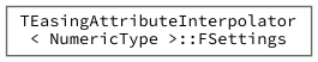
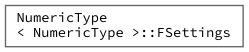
  digraph {
    rankdir=LR
    fontname="Source Code Pro"
-   n1 [color=grey40 fillcolor=white fontname="Source Code Pro" fontsize=10 height=0.2 label="TEasingAttributeInterpolator\l\< NumericType \>::FSettings" shape=box style=filled width=0.4]
+   n1 [color=grey40 fillcolor=white fontname="Source Code Pro" fontsize=10 height=0.2 label="NumericType\l\< NumericType \>::FSettings" shape=box style=filled width=0.4]
  }
